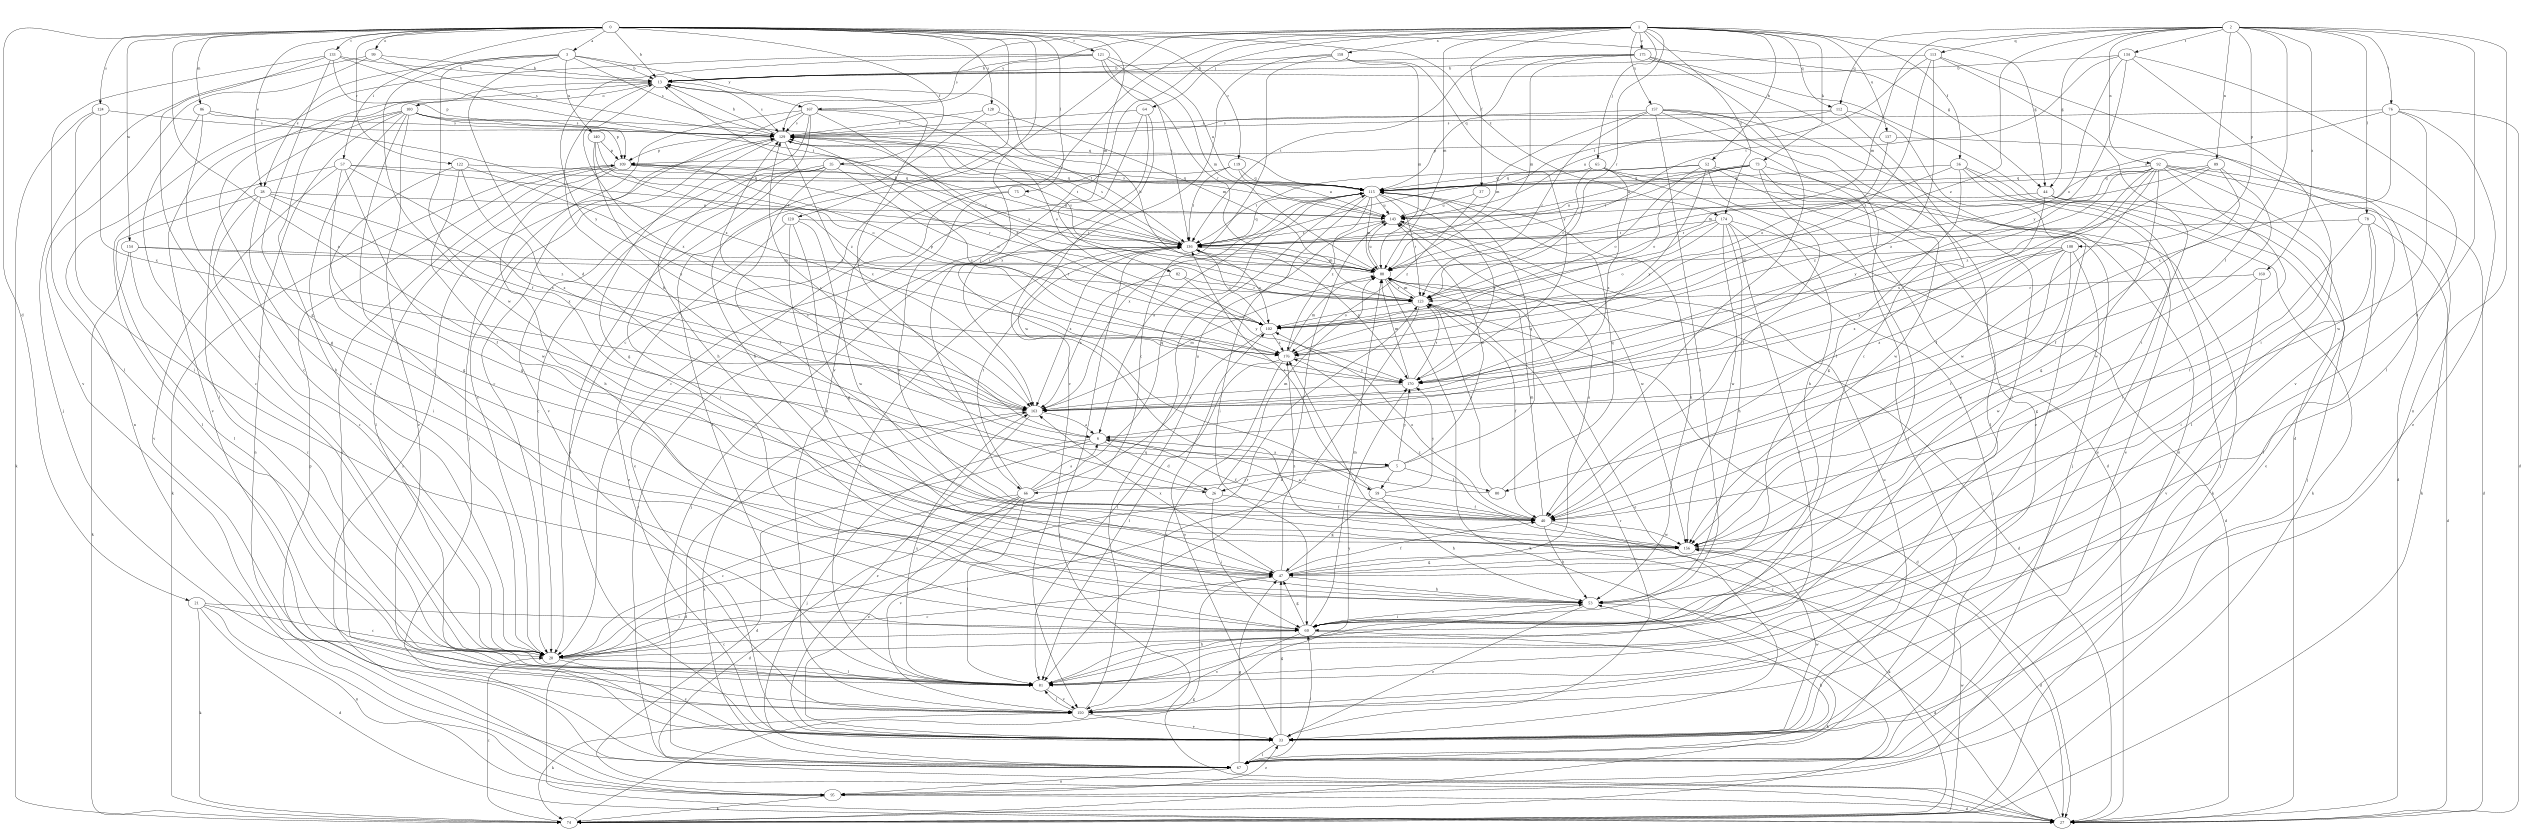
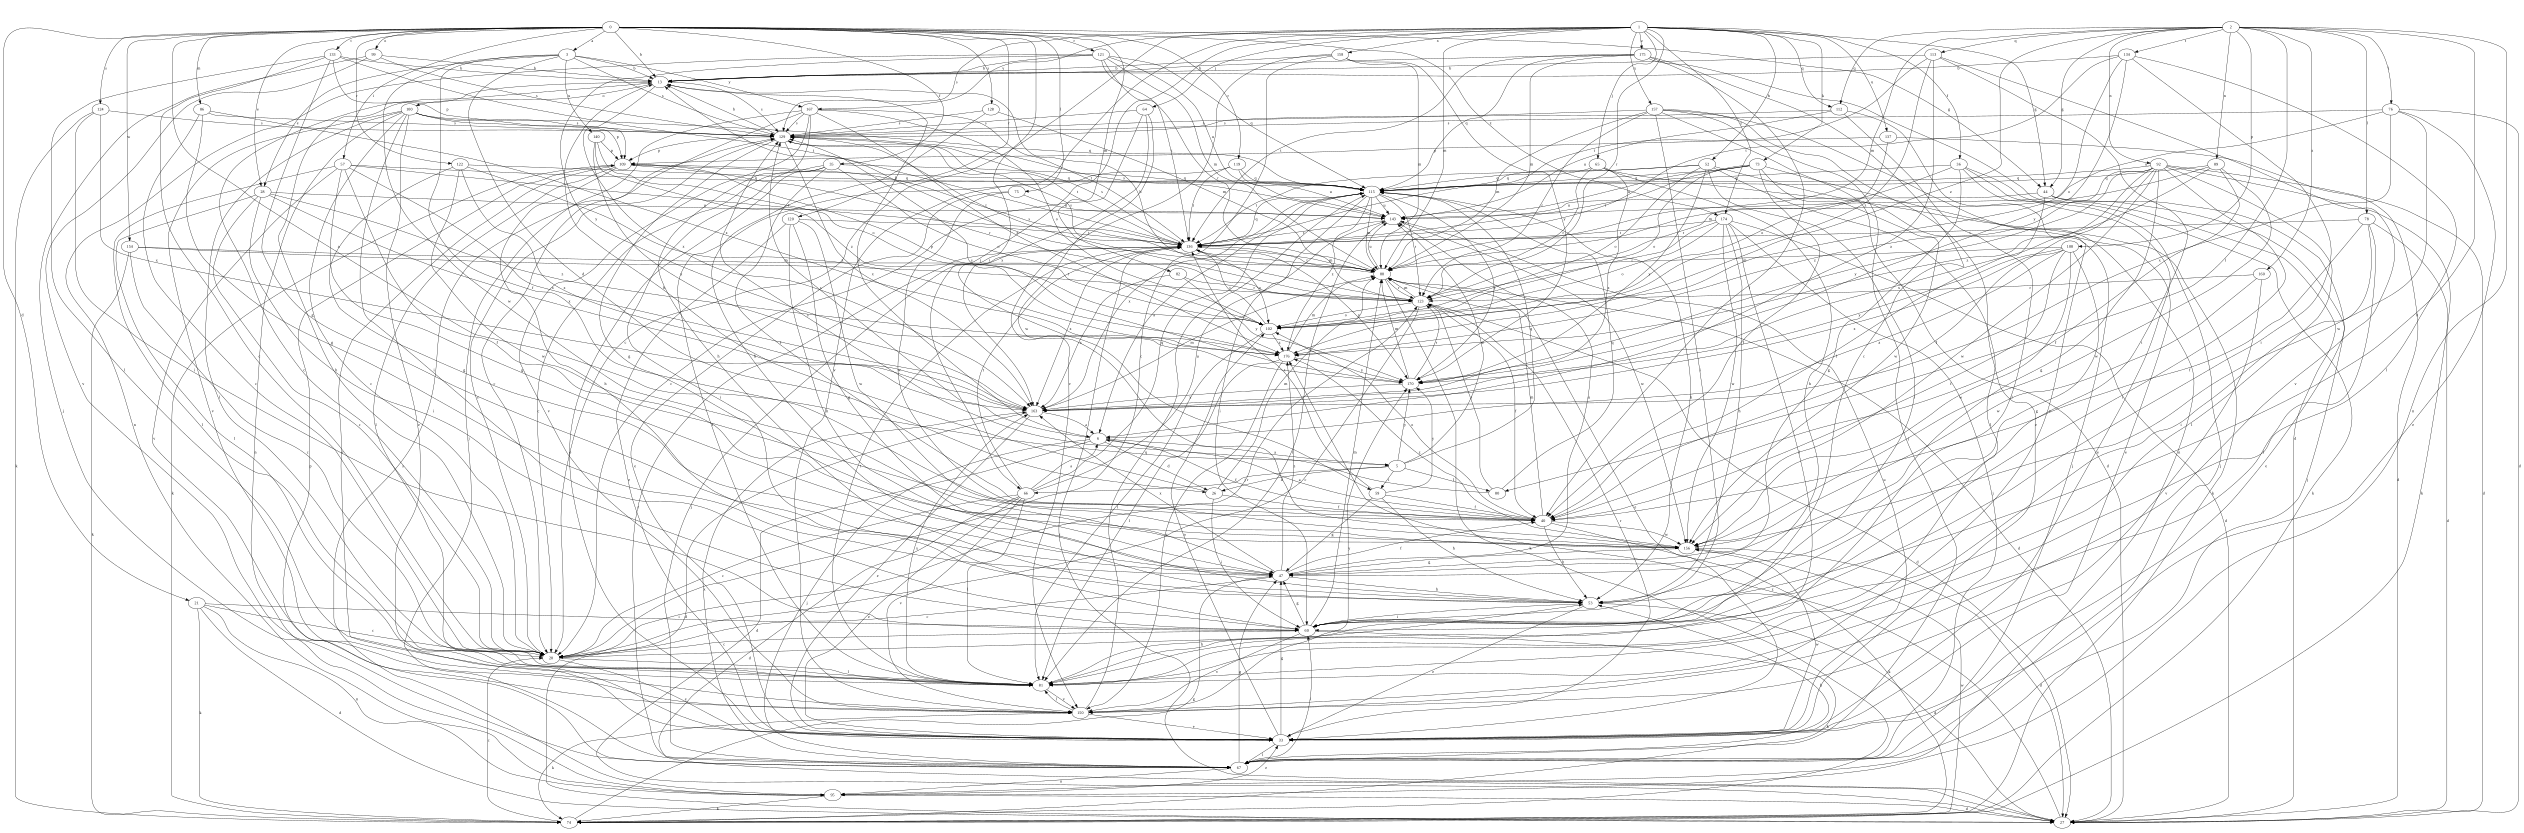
  strict digraph {
    fontname="Liberation Serif"
    node [fontname="Liberation Serif"]
    edge [fontname="Liberation Serif"]
    0
    3
    5
    13
    21
    28
    35
    44
    57
    59
    75
    82
    86
    99
    119
    120
    121
    122
    124
    128
    133
    154
    174
    129
    167
    26
    40
    140
    156
    66
    80
    115
    143
    170
    20
    6
    100
    163
    95
    27
    60
    74
    176
    81
    33
    102
    67
    150
    136
    47
    53
    123
    88
    109
    1
    36
-   37
    52
    64
    65
    73
    112
    137
    157
    158
    175
    2
    76
    78
    89
    92
    108
    113
    134
    160
    0 -> 3 [label=a]
    0 -> 5 [label=a]
    0 -> 13 [label=b]
    0 -> 21 [label=d]
    0 -> 28 [label=e]
    0 -> 35 [label=f]
    0 -> 44 [label=g]
    0 -> 57 [label=i]
    0 -> 59 [label=i]
    0 -> 75 [label=l]
    0 -> 82 [label=m]
    0 -> 86 [label=m]
    0 -> 99 [label=o]
    0 -> 119 [label=r]
    0 -> 120 [label=r]
    0 -> 121 [label=r]
    0 -> 122 [label=r]
    0 -> 124 [label=s]
    0 -> 128 [label=s]
    0 -> 133 [label=t]
    0 -> 154 [label=w]
    0 -> 174 [label=z]
    3 -> 13 [label=b]
    3 -> 28 [label=e]
    3 -> 129 [label=s]
    3 -> 167 [label=y]
    3 -> 26 [label=d]
    3 -> 40 [label=f]
    3 -> 140 [label=u]
    3 -> 156 [label=w]
    5 -> 59 [label=i]
    5 -> 26 [label=d]
    5 -> 66 [label=j]
    5 -> 80 [label=l]
    5 -> 115 [label=q]
    5 -> 143 [label=u]
    5 -> 170 [label=y]
    13 -> 129 [label=s]
    13 -> 20 [label=c]
    13 -> 6 [label=a]
    13 -> 100 [label=o]
    13 -> 163 [label=x]
    21 -> 20 [label=c]
    21 -> 95 [label=n]
    21 -> 27 [label=d]
    21 -> 60 [label=i]
    21 -> 74 [label=k]
    28 -> 143 [label=u]
    28 -> 20 [label=c]
    28 -> 163 [label=x]
    28 -> 60 [label=i]
    28 -> 176 [label=z]
    28 -> 81 [label=l]
    35 -> 40 [label=f]
    35 -> 115 [label=q]
    35 -> 20 [label=c]
    35 -> 60 [label=i]
    35 -> 33 [label=e]
    35 -> 102 [label=o]
    44 -> 40 [label=f]
    44 -> 143 [label=u]
    44 -> 33 [label=e]
    44 -> 67 [label=j]
    57 -> 40 [label=f]
    57 -> 115 [label=q]
    57 -> 163 [label=x]
    57 -> 81 [label=l]
    57 -> 150 [label=v]
    57 -> 136 [label=t]
    57 -> 47 [label=g]
    59 -> 40 [label=f]
    59 -> 170 [label=y]
    59 -> 136 [label=t]
    59 -> 47 [label=g]
    59 -> 53 [label=h]
    75 -> 156 [label=w]
    75 -> 143 [label=u]
    75 -> 33 [label=e]
    82 -> 170 [label=y]
    82 -> 163 [label=x]
    82 -> 123 [label=r]
    86 -> 129 [label=s]
    86 -> 20 [label=c]
    86 -> 176 [label=z]
    86 -> 47 [label=g]
    99 -> 13 [label=b]
    99 -> 129 [label=s]
    99 -> 67 [label=j]
    99 -> 150 [label=v]
    119 -> 115 [label=q]
    119 -> 143 [label=u]
    119 -> 81 [label=l]
    119 -> 136 [label=t]
    120 -> 156 [label=w]
    120 -> 33 [label=e]
    120 -> 136 [label=t]
    120 -> 47 [label=g]
    120 -> 53 [label=h]
    121 -> 13 [label=b]
+   121 -> 115 [label=q]
    121 -> 143 [label=u]
    121 -> 170 [label=y]
    121 -> 95 [label=n]
    121 -> 136 [label=t]
    121 -> 123 [label=r]
    121 -> 88 [label=m]
    122 -> 156 [label=w]
    122 -> 115 [label=q]
    122 -> 163 [label=x]
    122 -> 176 [label=z]
    122 -> 47 [label=g]
    124 -> 129 [label=s]
    124 -> 163 [label=x]
    124 -> 60 [label=i]
    124 -> 74 [label=k]
    128 -> 129 [label=s]
    128 -> 53 [label=h]
    128 -> 88 [label=m]
    133 -> 13 [label=b]
    133 -> 20 [label=c]
    133 -> 81 [label=l]
    133 -> 136 [label=t]
    133 -> 47 [label=g]
    133 -> 109 [label=p]
    154 -> 20 [label=c]
    154 -> 74 [label=k]
    154 -> 123 [label=r]
    154 -> 88 [label=m]
    174 -> 156 [label=w]
    174 -> 27 [label=d]
    174 -> 81 [label=l]
    174 -> 102 [label=o]
    174 -> 67 [label=j]
    174 -> 136 [label=t]
    174 -> 53 [label=h]
    174 -> 123 [label=r]
    129 -> 13 [label=b]
    129 -> 163 [label=x]
    129 -> 136 [label=t]
    129 -> 47 [label=g]
    129 -> 109 [label=p]
    167 -> 129 [label=s]
    167 -> 20 [label=c]
    167 -> 176 [label=z]
    167 -> 102 [label=o]
    167 -> 67 [label=j]
    167 -> 150 [label=v]
    167 -> 136 [label=t]
    167 -> 53 [label=h]
    26 -> 13 [label=b]
    26 -> 40 [label=f]
    26 -> 60 [label=i]
    26 -> 88 [label=m]
    40 -> 156 [label=w]
    40 -> 6 [label=a]
    40 -> 74 [label=k]
    40 -> 102 [label=o]
    40 -> 53 [label=h]
    40 -> 88 [label=m]
    140 -> 163 [label=x]
    140 -> 176 [label=z]
    140 -> 102 [label=o]
    140 -> 109 [label=p]
    156 -> 27 [label=d]
    156 -> 176 [label=z]
    156 -> 47 [label=g]
    66 -> 115 [label=q]
    66 -> 143 [label=u]
    66 -> 20 [label=c]
    66 -> 6 [label=a]
    66 -> 27 [label=d]
    66 -> 81 [label=l]
    66 -> 33 [label=e]
    66 -> 150 [label=v]
    66 -> 136 [label=t]
    80 -> 129 [label=s]
    80 -> 115 [label=q]
    80 -> 123 [label=r]
    115 -> 143 [label=u]
    115 -> 170 [label=y]
    115 -> 6 [label=a]
    115 -> 163 [label=x]
    115 -> 60 [label=i]
    115 -> 176 [label=z]
    115 -> 53 [label=h]
    115 -> 123 [label=r]
    115 -> 88 [label=m]
    143 -> 129 [label=s]
    143 -> 156 [label=w]
    143 -> 81 [label=l]
    143 -> 136 [label=t]
    170 -> 129 [label=s]
    170 -> 163 [label=x]
    170 -> 123 [label=r]
    170 -> 88 [label=m]
    20 -> 13 [label=b]
    20 -> 129 [label=s]
    20 -> 81 [label=l]
    20 -> 33 [label=e]
    20 -> 123 [label=r]
    6 -> 5 [label=a]
    6 -> 129 [label=s]
    6 -> 26 [label=d]
    6 -> 40 [label=f]
    6 -> 27 [label=d]
    6 -> 67 [label=j]
    100 -> 129 [label=s]
    100 -> 115 [label=q]
    100 -> 20 [label=c]
    100 -> 95 [label=n]
    100 -> 60 [label=i]
    100 -> 81 [label=l]
    100 -> 33 [label=e]
    100 -> 150 [label=v]
    100 -> 109 [label=p]
    163 -> 6 [label=a]
    163 -> 27 [label=d]
    163 -> 33 [label=e]
    163 -> 88 [label=m]
    95 -> 129 [label=s]
    95 -> 27 [label=d]
    95 -> 74 [label=k]
    95 -> 33 [label=e]
    27 -> 176 [label=z]
    27 -> 136 [label=t]
    60 -> 20 [label=c]
    60 -> 74 [label=k]
    60 -> 150 [label=v]
    60 -> 47 [label=g]
    60 -> 88 [label=m]
    74 -> 156 [label=w]
    74 -> 20 [label=c]
    74 -> 47 [label=g]
    176 -> 170 [label=y]
    176 -> 81 [label=l]
    176 -> 150 [label=v]
    176 -> 88 [label=m]
    81 -> 163 [label=x]
    81 -> 150 [label=v]
    81 -> 136 [label=t]
    81 -> 53 [label=h]
    33 -> 156 [label=w]
    33 -> 143 [label=u]
    33 -> 102 [label=o]
    33 -> 67 [label=j]
    33 -> 47 [label=g]
    33 -> 123 [label=r]
    102 -> 176 [label=z]
    102 -> 81 [label=l]
    102 -> 136 [label=t]
    102 -> 109 [label=p]
    67 -> 163 [label=x]
    67 -> 95 [label=n]
    67 -> 60 [label=i]
    67 -> 136 [label=t]
    67 -> 47 [label=g]
    67 -> 53 [label=h]
    67 -> 109 [label=p]
    150 -> 115 [label=q]
    150 -> 170 [label=y]
    150 -> 74 [label=k]
    150 -> 81 [label=l]
    150 -> 33 [label=e]
    136 -> 129 [label=s]
    136 -> 115 [label=q]
    136 -> 170 [label=y]
    136 -> 163 [label=x]
    136 -> 102 [label=o]
    136 -> 67 [label=j]
    136 -> 88 [label=m]
    47 -> 40 [label=f]
    47 -> 143 [label=u]
    47 -> 20 [label=c]
    47 -> 163 [label=x]
    47 -> 176 [label=z]
    47 -> 53 [label=h]
    53 -> 27 [label=d]
    53 -> 60 [label=i]
    53 -> 33 [label=e]
    123 -> 13 [label=b]
    123 -> 129 [label=s]
    123 -> 40 [label=f]
    123 -> 20 [label=c]
    123 -> 27 [label=d]
    123 -> 102 [label=o]
    123 -> 88 [label=m]
    88 -> 13 [label=b]
    88 -> 129 [label=s]
    88 -> 143 [label=u]
    88 -> 27 [label=d]
    88 -> 74 [label=k]
    88 -> 33 [label=e]
    88 -> 136 [label=t]
    88 -> 123 [label=r]
    109 -> 115 [label=q]
    109 -> 74 [label=k]
    109 -> 81 [label=l]
    109 -> 33 [label=e]
    109 -> 136 [label=t]
    109 -> 53 [label=h]
    109 -> 123 [label=r]
    1 -> 44 [label=g]
    1 -> 174 [label=z]
    1 -> 129 [label=s]
    1 -> 167 [label=y]
    1 -> 66 [label=j]
    1 -> 20 [label=c]
    1 -> 150 [label=v]
    1 -> 123 [label=r]
    1 -> 88 [label=m]
    1 -> 36 [label=f]
-   1 -> 37 [label=f]
    1 -> 52 [label=h]
    1 -> 64 [label=j]
    1 -> 65 [label=j]
    1 -> 73 [label=k]
    1 -> 112 [label=q]
    1 -> 137 [label=u]
    1 -> 157 [label=x]
    1 -> 158 [label=x]
    1 -> 175 [label=z]
    36 -> 115 [label=q]
    36 -> 74 [label=k]
    36 -> 33 [label=e]
    36 -> 67 [label=j]
    36 -> 47 [label=g]
    36 -> 123 [label=r]
-   37 -> 143 [label=u]
-   37 -> 176 [label=z]
    52 -> 115 [label=q]
    52 -> 170 [label=y]
    52 -> 60 [label=i]
    52 -> 81 [label=l]
    52 -> 102 [label=o]
    52 -> 67 [label=j]
    52 -> 136 [label=t]
    64 -> 129 [label=s]
    64 -> 156 [label=w]
    64 -> 20 [label=c]
    64 -> 163 [label=x]
    65 -> 115 [label=q]
    65 -> 163 [label=x]
    65 -> 74 [label=k]
    65 -> 53 [label=h]
    65 -> 123 [label=r]
    73 -> 40 [label=f]
    73 -> 156 [label=w]
    73 -> 115 [label=q]
    73 -> 143 [label=u]
    73 -> 33 [label=e]
    73 -> 102 [label=o]
    73 -> 136 [label=t]
    112 -> 129 [label=s]
    112 -> 143 [label=u]
    112 -> 81 [label=l]
    112 -> 150 [label=v]
    137 -> 27 [label=d]
    137 -> 102 [label=o]
    137 -> 109 [label=p]
    157 -> 129 [label=s]
    157 -> 95 [label=n]
    157 -> 27 [label=d]
    157 -> 60 [label=i]
    157 -> 33 [label=e]
    157 -> 67 [label=j]
    157 -> 123 [label=r]
    157 -> 88 [label=m]
    158 -> 13 [label=b]
    158 -> 170 [label=y]
    158 -> 20 [label=c]
    158 -> 150 [label=v]
    158 -> 88 [label=m]
    175 -> 13 [label=b]
    175 -> 40 [label=f]
    175 -> 115 [label=q]
    175 -> 20 [label=c]
    175 -> 27 [label=d]
    175 -> 136 [label=t]
    175 -> 88 [label=m]
    2 -> 44 [label=g]
    2 -> 80 [label=l]
    2 -> 95 [label=n]
    2 -> 176 [label=z]
    2 -> 53 [label=h]
    2 -> 88 [label=m]
    2 -> 112 [label=q]
    2 -> 76 [label=l]
    2 -> 78 [label=l]
    2 -> 89 [label=n]
    2 -> 92 [label=n]
    2 -> 108 [label=p]
    2 -> 113 [label=q]
    2 -> 134 [label=t]
    2 -> 160 [label=x]
    76 -> 129 [label=s]
    76 -> 156 [label=w]
    76 -> 143 [label=u]
    76 -> 163 [label=x]
    76 -> 27 [label=d]
    76 -> 33 [label=e]
    78 -> 40 [label=f]
    78 -> 27 [label=d]
    78 -> 60 [label=i]
    78 -> 81 [label=l]
    78 -> 136 [label=t]
    89 -> 40 [label=f]
    89 -> 156 [label=w]
    89 -> 115 [label=q]
    89 -> 176 [label=z]
    89 -> 88 [label=m]
    92 -> 40 [label=f]
    92 -> 156 [label=w]
    92 -> 115 [label=q]
    92 -> 170 [label=y]
    92 -> 163 [label=x]
    92 -> 27 [label=d]
    92 -> 60 [label=i]
    92 -> 74 [label=k]
    92 -> 176 [label=z]
    92 -> 81 [label=l]
    92 -> 47 [label=g]
    108 -> 40 [label=f]
    108 -> 156 [label=w]
    108 -> 170 [label=y]
    108 -> 6 [label=a]
    108 -> 163 [label=x]
    108 -> 47 [label=g]
    108 -> 88 [label=m]
    113 -> 13 [label=b]
    113 -> 6 [label=a]
    113 -> 60 [label=i]
    113 -> 176 [label=z]
    113 -> 150 [label=v]
    113 -> 136 [label=t]
    134 -> 13 [label=b]
    134 -> 170 [label=y]
    134 -> 60 [label=i]
    134 -> 81 [label=l]
    134 -> 102 [label=o]
    134 -> 136 [label=t]
    160 -> 156 [label=w]
    160 -> 150 [label=v]
    160 -> 123 [label=r]
  }
